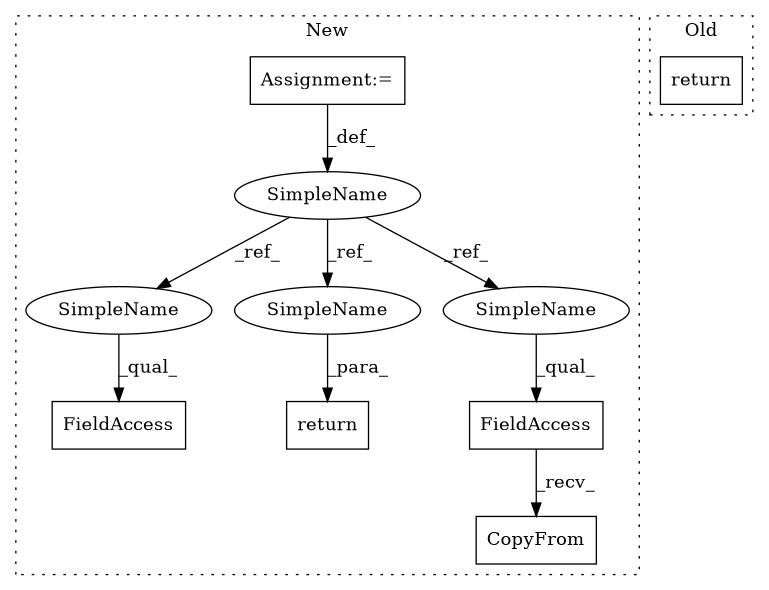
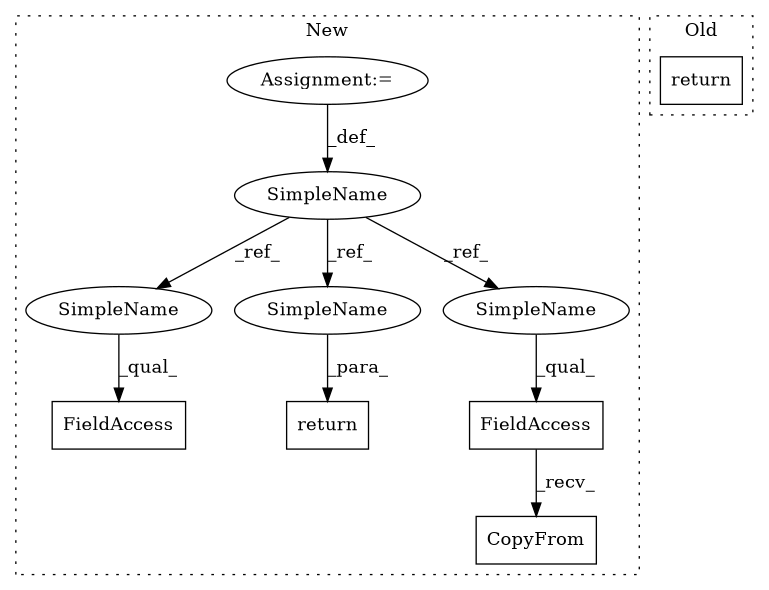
  digraph {
    node [a=42 l=8 s=2416 shape=box]
    n1 [a=32 l="9,1" label=CopyFrom s="2672,2700"]
-   n2 [a=7 l=1 label="Assignment:=" s=2375]
+   n2 [a=7 l=1 label="Assignment:=" s=2375 shape=ellipse]
    n3 [a=22 l=14 label=FieldAccess]
    n4 [label=SimpleName s=2367 shape=ellipse]
    n5 [a=41 l=7 label=return s=2707]
    n6 [a=22 l=11 label=FieldAccess s=2660]
    n7 [label=SimpleName shape=ellipse]
    n8 [label=SimpleName s=2714 shape=ellipse]
    n9 [label=SimpleName s=2660 shape=ellipse]
    n10 [a=41 l=7 label=return s=2349]
    subgraph cluster_1 {
      label=New
      style=dotted
      n1
      n2
      n3
      n4
      n5
      n6
      n7
      n8
      n9
    }
    subgraph cluster_2 {
      label=Old
      style=dotted
      n10
    }
    n2 -> n4 [label=_def_]
    n4 -> n7 [label=_ref_]
    n4 -> n8 [label=_ref_]
    n4 -> n9 [label=_ref_]
    n6 -> n1 [label=_recv_]
    n7 -> n3 [label=_qual_]
    n8 -> n5 [label=_para_]
    n9 -> n6 [label=_qual_]
  }
